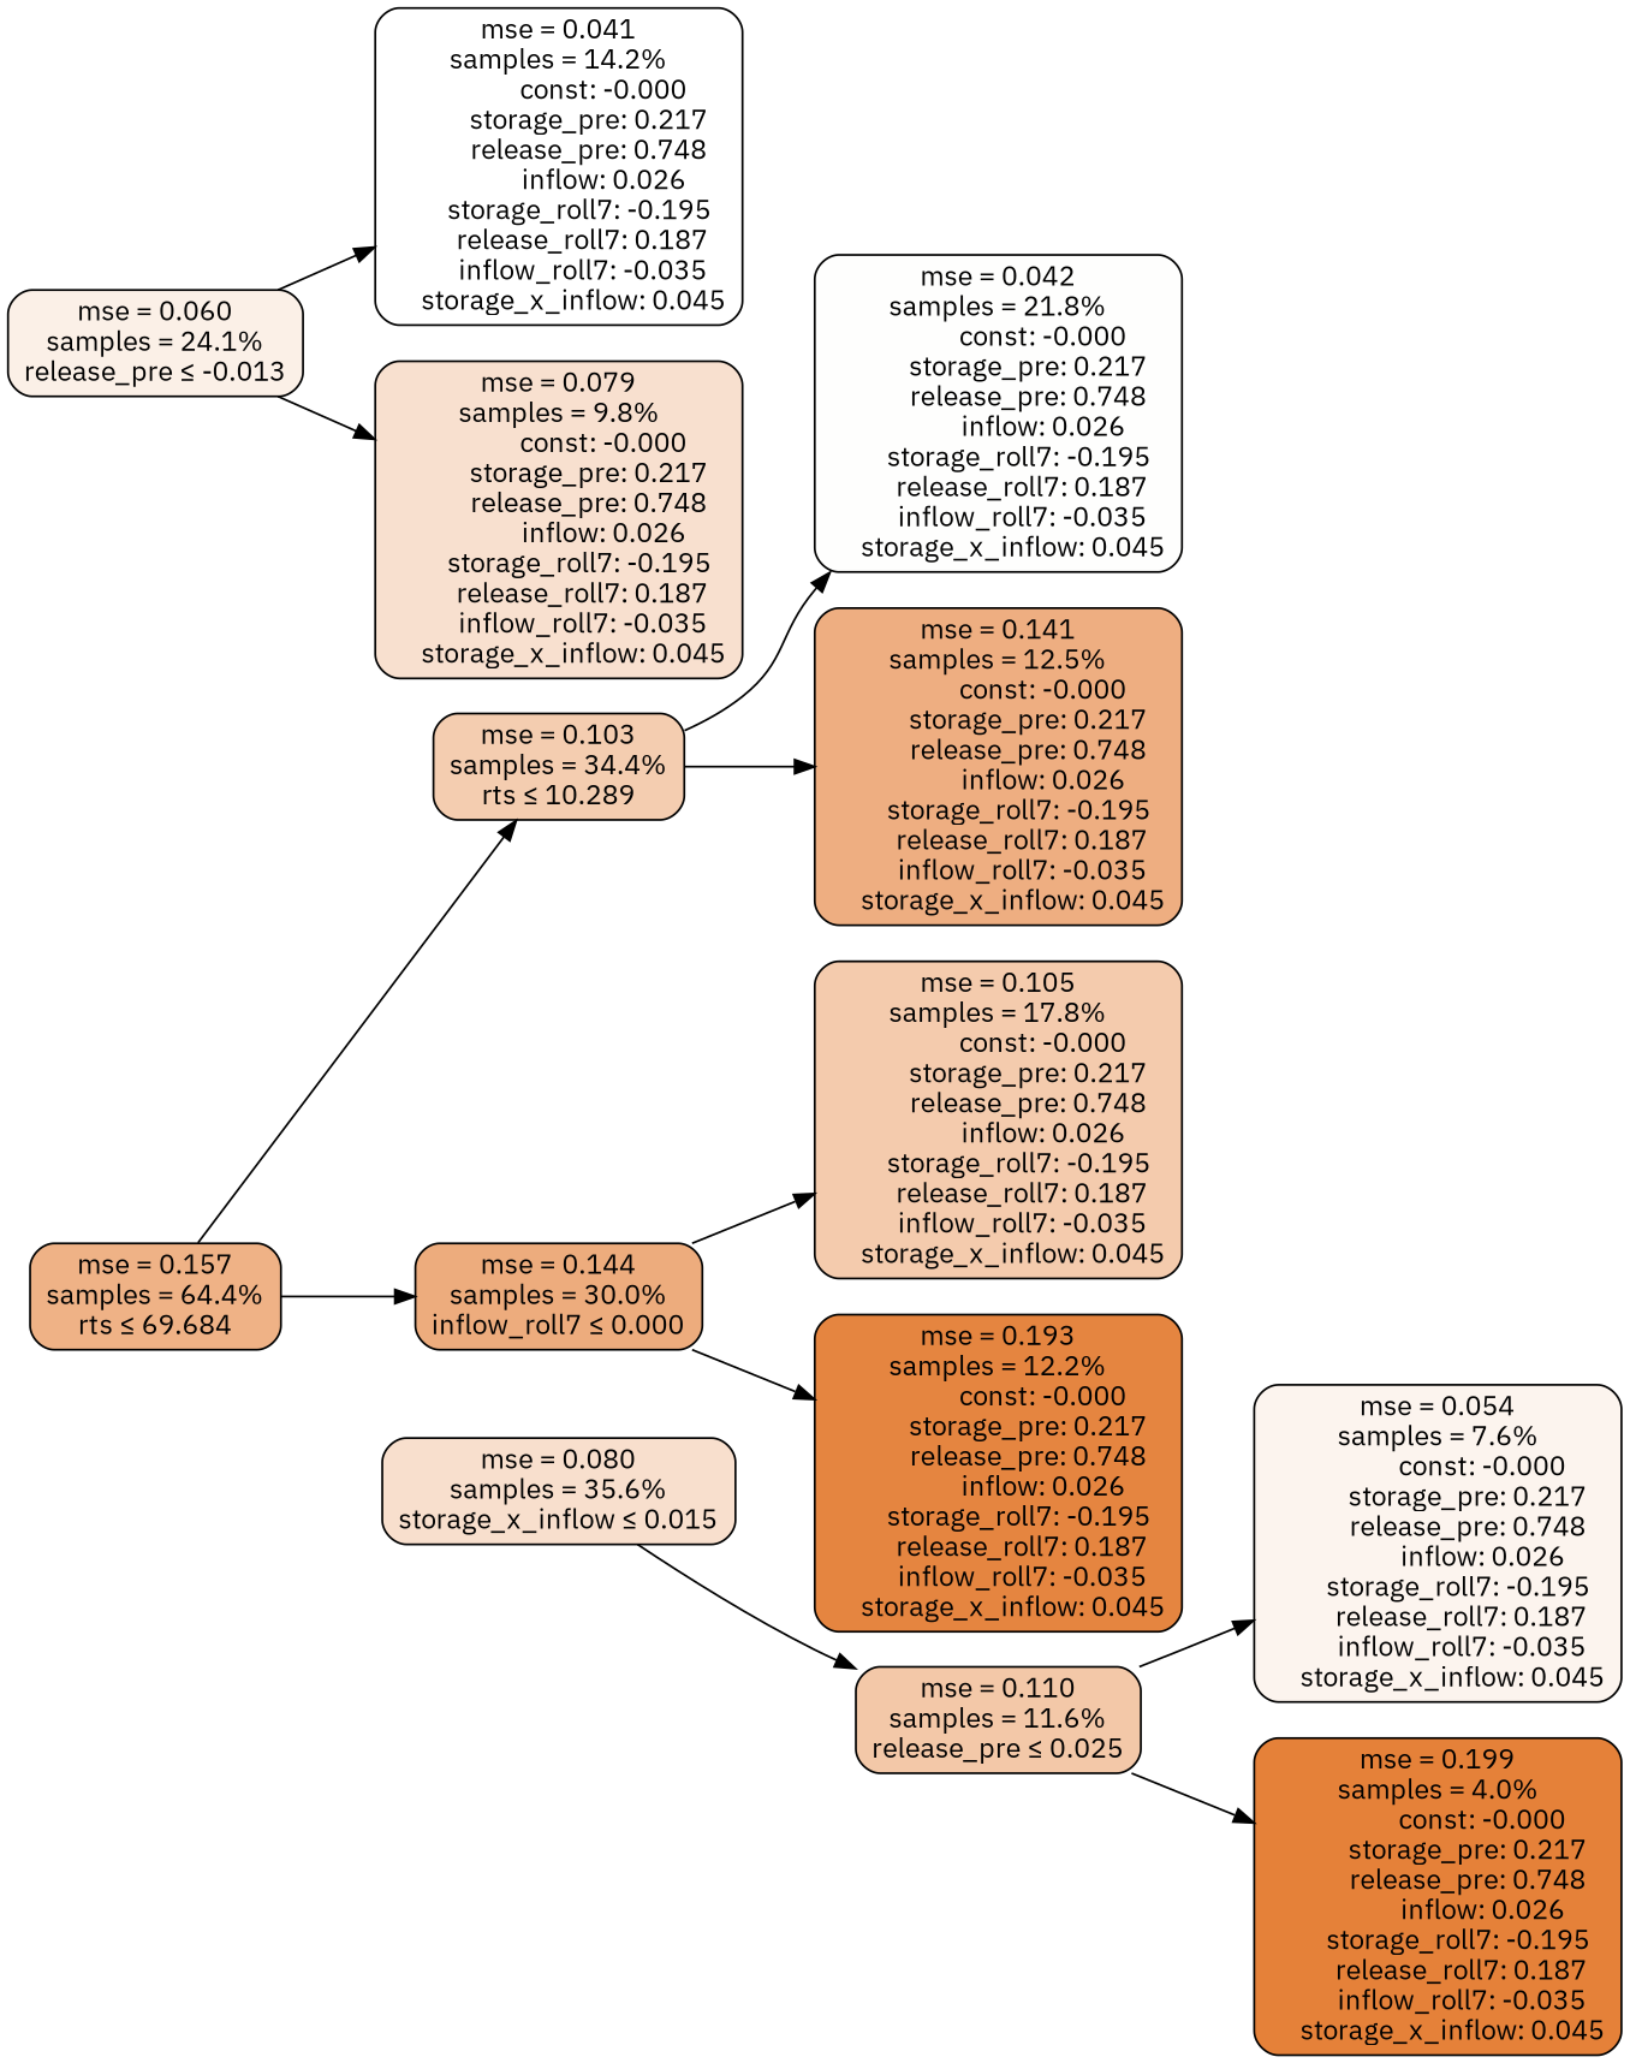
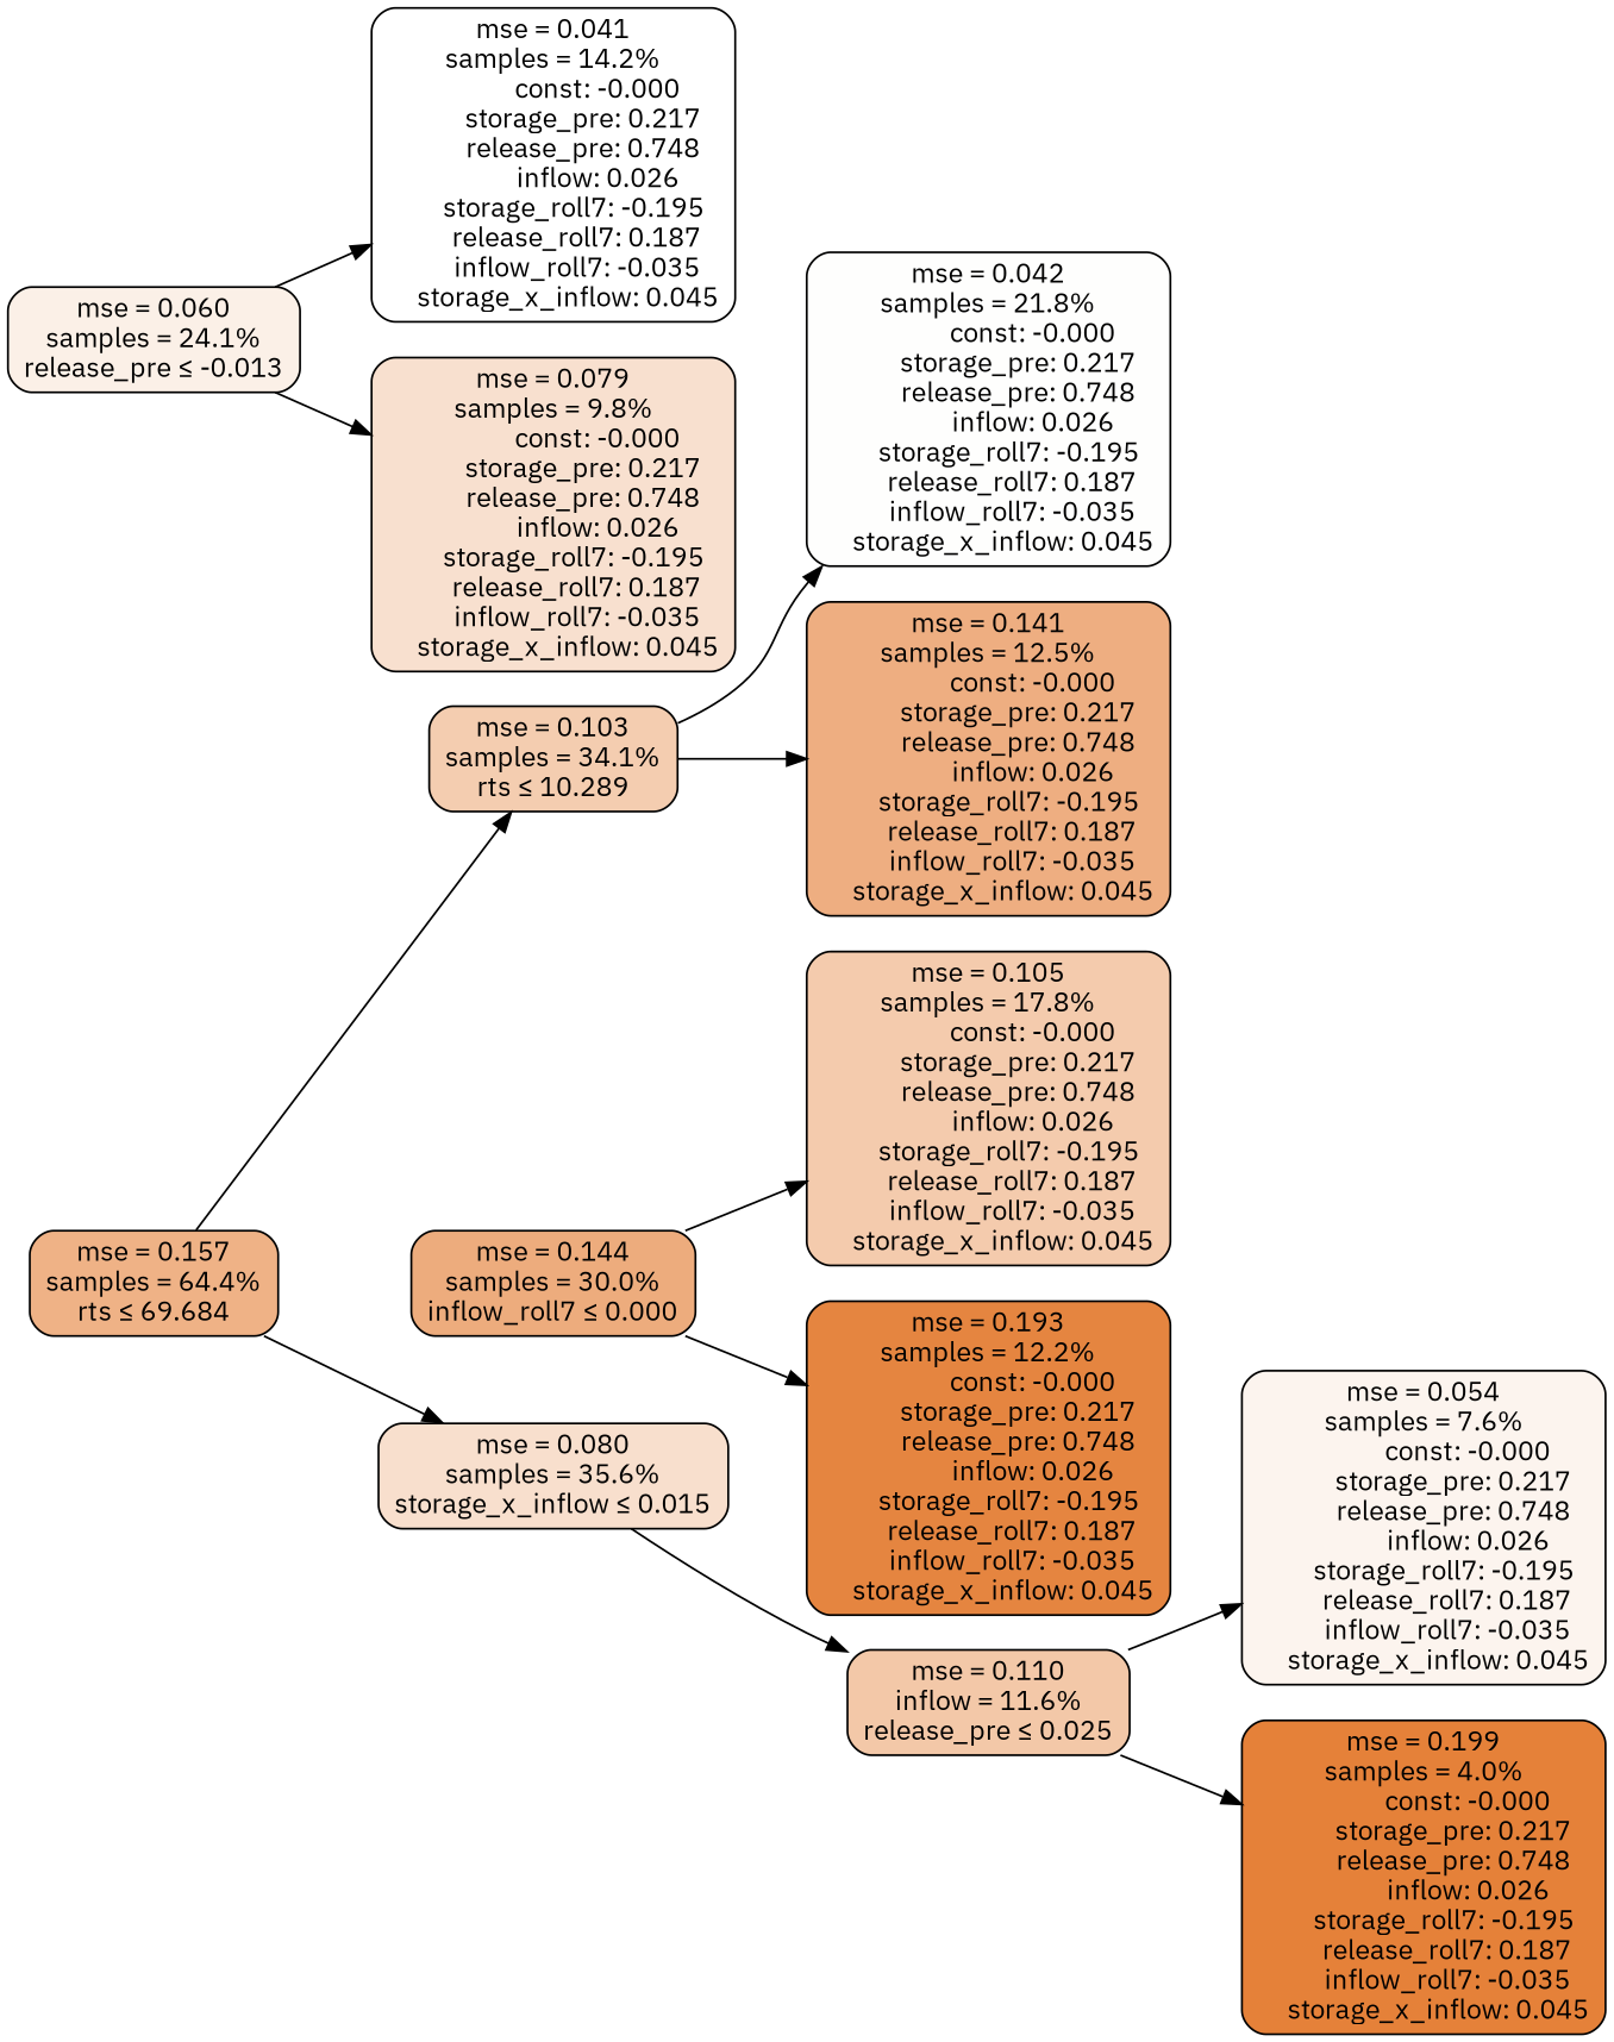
  digraph {
    fontname="IBM Plex Sans"
    rankdir=LR
    node [color=black fontname="IBM Plex Sans" shape=rectangle style="filled, rounded"]
    edge [fontname="IBM Plex Sans"]
    n1 [fillcolor="#efb286" label="mse = 0.157\nsamples = 64.4%\nrts &le; 69.684"]
-   n2 [fillcolor="#f4cdb0" label="mse = 0.103\nsamples = 34.4%\nrts &le; 10.289"]
+   n2 [fillcolor="#f4cdb0" label="mse = 0.103\nsamples = 34.1%\nrts &le; 10.289"]
    n3 [fillcolor="#edac7d" label="mse = 0.144\nsamples = 30.0%\ninflow_roll7 &le; 0.000"]
    n4 [fillcolor="#f8dfcd" label="mse = 0.080\nsamples = 35.6%\nstorage_x_inflow &le; 0.015"]
-   n5 [fillcolor="#f3c8a8" label="mse = 0.110\nsamples = 11.6%\nrelease_pre &le; 0.025"]
+   n5 [fillcolor="#f3c8a8" label="mse = 0.110\ninflow = 11.6%\nrelease_pre &le; 0.025"]
    n6 [fillcolor="#fefefd" label="mse = 0.042\nsamples = 21.8%\n               const: -0.000\n          storage_pre: 0.217\n          release_pre: 0.748\n               inflow: 0.026\n       storage_roll7: -0.195\n        release_roll7: 0.187\n        inflow_roll7: -0.035\n     storage_x_inflow: 0.045"]
    n7 [fillcolor="#eeae81" label="mse = 0.141\nsamples = 12.5%\n               const: -0.000\n          storage_pre: 0.217\n          release_pre: 0.748\n               inflow: 0.026\n       storage_roll7: -0.195\n        release_roll7: 0.187\n        inflow_roll7: -0.035\n     storage_x_inflow: 0.045"]
    n8 [fillcolor="#f4cbad" label="mse = 0.105\nsamples = 17.8%\n               const: -0.000\n          storage_pre: 0.217\n          release_pre: 0.748\n               inflow: 0.026\n       storage_roll7: -0.195\n        release_roll7: 0.187\n        inflow_roll7: -0.035\n     storage_x_inflow: 0.045"]
    n9 [fillcolor="#e58540" label="mse = 0.193\nsamples = 12.2%\n               const: -0.000\n          storage_pre: 0.217\n          release_pre: 0.748\n               inflow: 0.026\n       storage_roll7: -0.195\n        release_roll7: 0.187\n        inflow_roll7: -0.035\n     storage_x_inflow: 0.045"]
    n10 [fillcolor="#fbf0e7" label="mse = 0.060\nsamples = 24.1%\nrelease_pre &le; -0.013"]
    n11 [fillcolor="#ffffff" label="mse = 0.041\nsamples = 14.2%\n               const: -0.000\n          storage_pre: 0.217\n          release_pre: 0.748\n               inflow: 0.026\n       storage_roll7: -0.195\n        release_roll7: 0.187\n        inflow_roll7: -0.035\n     storage_x_inflow: 0.045"]
    n12 [fillcolor="#f8e0cf" label="mse = 0.079\nsamples = 9.8%\n               const: -0.000\n          storage_pre: 0.217\n          release_pre: 0.748\n               inflow: 0.026\n       storage_roll7: -0.195\n        release_roll7: 0.187\n        inflow_roll7: -0.035\n     storage_x_inflow: 0.045"]
    n13 [fillcolor="#fcf4ee" label="mse = 0.054\nsamples = 7.6%\n               const: -0.000\n          storage_pre: 0.217\n          release_pre: 0.748\n               inflow: 0.026\n       storage_roll7: -0.195\n        release_roll7: 0.187\n        inflow_roll7: -0.035\n     storage_x_inflow: 0.045"]
    n14 [fillcolor="#e58139" label="mse = 0.199\nsamples = 4.0%\n               const: -0.000\n          storage_pre: 0.217\n          release_pre: 0.748\n               inflow: 0.026\n       storage_roll7: -0.195\n        release_roll7: 0.187\n        inflow_roll7: -0.035\n     storage_x_inflow: 0.045"]
    n1 -> n2
-   n1 -> n3
+   n1 -> n4
    n2 -> n6
    n2 -> n7
    n3 -> n8
    n3 -> n9
    n4 -> n5
    n5 -> n13
    n5 -> n14
    n10 -> n11
    n10 -> n12
  }
